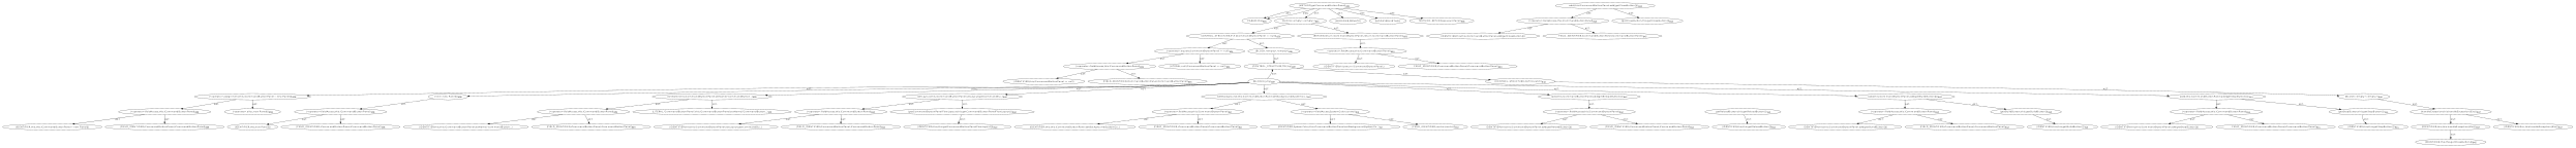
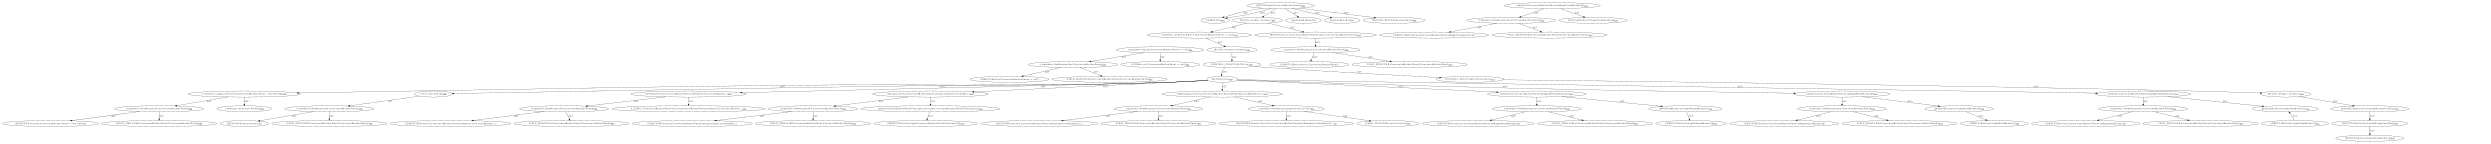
  digraph {
    fontname=Montserrat
    node [fontname=Montserrat]
    edge [fontname=Montserrat]
    n1 [label=<(METHOD,getCommandButtonPanel)<SUB>835</SUB>>]
    n2 [label=<(PARAM,this)<SUB>835</SUB>>]
    n3 [label=<(BLOCK,&lt;empty&gt;,&lt;empty&gt;)<SUB>835</SUB>>]
    n4 [label=<(MODIFIER,PRIVATE)>]
    n5 [label=<(MODIFIER,VIRTUAL)>]
    n6 [label=<(METHOD_RETURN,java.awt.Panel)<SUB>835</SUB>>]
    n7 [label=<(CONTROL_STRUCTURE,IF,if (iCommandButtonPanel == null))<SUB>836</SUB>>]
    n8 [label=<(RETURN,return iCommandButtonPanel;,return iCommandButtonPanel;)<SUB>850</SUB>>]
    n9 [label=<(&lt;operator&gt;.equals,iCommandButtonPanel == null)<SUB>836</SUB>>]
    n10 [label=<(BLOCK,&lt;empty&gt;,&lt;empty&gt;)<SUB>836</SUB>>]
    n11 [label=<(&lt;operator&gt;.fieldAccess,this.iCommandButtonPanel)<SUB>850</SUB>>]
    n12 [label=<(&lt;operator&gt;.fieldAccess,this.iCommandButtonPanel)<SUB>836</SUB>>]
    n13 [label=<(LITERAL,null,iCommandButtonPanel == null)<SUB>836</SUB>>]
    n14 [label=<(CONTROL_STRUCTURE,TRY,try)<SUB>837</SUB>>]
    n15 [label=<(IDENTIFIER,this,iCommandButtonPanel == null)>]
    n16 [label=<(FIELD_IDENTIFIER,iCommandButtonPanel,iCommandButtonPanel)<SUB>836</SUB>>]
    n17 [label=<(BLOCK,try,try)<SUB>837</SUB>>]
    n18 [label=<(CONTROL_STRUCTURE,CATCH,catch)<SUB>846</SUB>>]
    n19 [label=<(&lt;operator&gt;.assignment,this.iCommandButtonPanel = new Panel())<SUB>838</SUB>>]
    n20 [label=<(&lt;init&gt;,new Panel())<SUB>838</SUB>>]
    n21 [label=<(setName,this.iCommandButtonPanel.setName(&quot;CommandButton...)<SUB>839</SUB>>]
    n22 [label=<(setLayout,this.iCommandButtonPanel.setLayout(getCommandBu...)<SUB>840</SUB>>]
    n23 [label=<(setBackground,this.iCommandButtonPanel.setBackground(SystemCo...)<SUB>841</SUB>>]
    n24 [label=<(add,this.iCommandButtonPanel.add(getReloadButton()))<SUB>842</SUB>>]
    n25 [label=<(add,this.iCommandButtonPanel.add(getBuildButton()))<SUB>843</SUB>>]
    n26 [label=<(add,this.iCommandButtonPanel.add(getStopButton()))<SUB>844</SUB>>]
    n27 [label=<(BLOCK,&lt;empty&gt;,&lt;empty&gt;)<SUB>846</SUB>>]
    n28 [label=<(&lt;operator&gt;.fieldAccess,this.iCommandButtonPanel)<SUB>838</SUB>>]
    n29 [label=<(&lt;operator&gt;.alloc,new Panel())<SUB>838</SUB>>]
    n30 [label=<(&lt;operator&gt;.fieldAccess,this.iCommandButtonPanel)<SUB>838</SUB>>]
    n31 [label=<(&lt;operator&gt;.fieldAccess,this.iCommandButtonPanel)<SUB>839</SUB>>]
    n32 [label=<(LITERAL,&quot;CommandButtonPanel&quot;,this.iCommandButtonPanel.setName(&quot;CommandButton...)<SUB>839</SUB>>]
    n33 [label=<(&lt;operator&gt;.fieldAccess,this.iCommandButtonPanel)<SUB>840</SUB>>]
    n34 [label=<(getCommandButtonPanelFlowLayout,this.getCommandButtonPanelFlowLayout())<SUB>840</SUB>>]
    n35 [label=<(&lt;operator&gt;.fieldAccess,this.iCommandButtonPanel)<SUB>841</SUB>>]
    n36 [label=<(&lt;operator&gt;.fieldAccess,SystemColor.control)<SUB>841</SUB>>]
    n37 [label=<(&lt;operator&gt;.fieldAccess,this.iCommandButtonPanel)<SUB>842</SUB>>]
    n38 [label=<(getReloadButton,this.getReloadButton())<SUB>842</SUB>>]
    n39 [label=<(&lt;operator&gt;.fieldAccess,this.iCommandButtonPanel)<SUB>843</SUB>>]
    n40 [label=<(getBuildButton,this.getBuildButton())<SUB>843</SUB>>]
    n41 [label=<(&lt;operator&gt;.fieldAccess,this.iCommandButtonPanel)<SUB>844</SUB>>]
    n42 [label=<(getStopButton,this.getStopButton())<SUB>844</SUB>>]
    n43 [label=<(add,this.iCommandButtonPanel.add(getCloseButton()))<SUB>845</SUB>>]
    n44 [label=<(&lt;operator&gt;.fieldAccess,this.iCommandButtonPanel)<SUB>845</SUB>>]
    n45 [label=<(getCloseButton,this.getCloseButton())<SUB>845</SUB>>]
    n46 [label=<(IDENTIFIER,this,this.iCommandButtonPanel = new Panel())>]
    n47 [label=<(FIELD_IDENTIFIER,iCommandButtonPanel,iCommandButtonPanel)<SUB>838</SUB>>]
    n48 [label=<(IDENTIFIER,this,new Panel())>]
    n49 [label=<(FIELD_IDENTIFIER,iCommandButtonPanel,iCommandButtonPanel)<SUB>838</SUB>>]
    n50 [label=<(IDENTIFIER,this,this.iCommandButtonPanel.setName(&quot;CommandButton...)>]
    n51 [label=<(FIELD_IDENTIFIER,iCommandButtonPanel,iCommandButtonPanel)<SUB>839</SUB>>]
    n52 [label=<(IDENTIFIER,this,this.iCommandButtonPanel.setLayout(getCommandBu...)>]
    n53 [label=<(FIELD_IDENTIFIER,iCommandButtonPanel,iCommandButtonPanel)<SUB>840</SUB>>]
    n54 [label=<(IDENTIFIER,this,this.getCommandButtonPanelFlowLayout())<SUB>840</SUB>>]
    n55 [label=<(IDENTIFIER,this,this.iCommandButtonPanel.setBackground(SystemCo...)>]
    n56 [label=<(FIELD_IDENTIFIER,iCommandButtonPanel,iCommandButtonPanel)<SUB>841</SUB>>]
    n57 [label=<(IDENTIFIER,SystemColor,this.iCommandButtonPanel.setBackground(SystemCo...)<SUB>841</SUB>>]
    n58 [label=<(FIELD_IDENTIFIER,control,control)<SUB>841</SUB>>]
    n59 [label=<(IDENTIFIER,this,this.iCommandButtonPanel.add(getReloadButton()))>]
    n60 [label=<(FIELD_IDENTIFIER,iCommandButtonPanel,iCommandButtonPanel)<SUB>842</SUB>>]
    n61 [label=<(IDENTIFIER,this,this.getReloadButton())<SUB>842</SUB>>]
    n62 [label=<(IDENTIFIER,this,this.iCommandButtonPanel.add(getBuildButton()))>]
    n63 [label=<(FIELD_IDENTIFIER,iCommandButtonPanel,iCommandButtonPanel)<SUB>843</SUB>>]
    n64 [label=<(IDENTIFIER,this,this.getBuildButton())<SUB>843</SUB>>]
    n65 [label=<(IDENTIFIER,this,this.iCommandButtonPanel.add(getStopButton()))>]
    n66 [label=<(FIELD_IDENTIFIER,iCommandButtonPanel,iCommandButtonPanel)<SUB>844</SUB>>]
    n67 [label=<(IDENTIFIER,this,this.getStopButton())<SUB>844</SUB>>]
    n68 [label=<(IDENTIFIER,this,this.iCommandButtonPanel.add(getCloseButton()))>]
    n69 [label=<(FIELD_IDENTIFIER,iCommandButtonPanel,iCommandButtonPanel)<SUB>845</SUB>>]
    n70 [label=<(IDENTIFIER,this,this.getCloseButton())<SUB>845</SUB>>]
    n71 [label=<(handleException,this.handleException(iExc))<SUB>847</SUB>>]
    n72 [label=<(IDENTIFIER,this,this.handleException(iExc))<SUB>847</SUB>>]
-   n73 [label=<(IDENTIFIER,iExc,this.handleException(iExc))<SUB>847</SUB>>]
    n74 [label=<(IDENTIFIER,this,return iCommandButtonPanel;)>]
    n75 [label=<(FIELD_IDENTIFIER,iCommandButtonPanel,iCommandButtonPanel)<SUB>850</SUB>>]
    n1 -> n2 [label="AST: "]
    n1 -> n2 [label="DDG: "]
    n1 -> n3 [label="AST: "]
    n1 -> n4 [label="AST: "]
    n1 -> n5 [label="AST: "]
    n1 -> n6 [label="AST: "]
    n3 -> n7 [label="AST: "]
    n3 -> n8 [label="AST: "]
-   n7 -> n9 [label="AST: "]
    n7 -> n10 [label="AST: "]
    n8 -> n11 [label="AST: "]
    n9 -> n12 [label="AST: "]
    n9 -> n13 [label="AST: "]
    n10 -> n14 [label="AST: "]
    n11 -> n74 [label="AST: "]
    n11 -> n75 [label="AST: "]
    n12 -> n15 [label="AST: "]
    n12 -> n16 [label="AST: "]
-   n17 -> n14 [label="AST: "]
+   n14 -> n17 [label="AST: "]
    n14 -> n18 [label="AST: "]
    n17 -> n19 [label="AST: "]
    n17 -> n20 [label="DDG: "]
    n17 -> n21 [label="AST: "]
    n17 -> n22 [label="AST: "]
    n17 -> n23 [label="AST: "]
    n17 -> n24 [label="AST: "]
    n17 -> n25 [label="AST: "]
    n17 -> n26 [label="AST: "]
    n18 -> n27 [label="AST: "]
    n19 -> n28 [label="AST: "]
    n19 -> n29 [label="AST: "]
    n20 -> n30 [label="AST: "]
    n21 -> n31 [label="AST: "]
    n21 -> n32 [label="AST: "]
    n22 -> n33 [label="AST: "]
    n22 -> n34 [label="AST: "]
    n23 -> n35 [label="AST: "]
    n23 -> n36 [label="AST: "]
    n24 -> n37 [label="AST: "]
+   n24 -> n38 [label="AST: "]
    n25 -> n39 [label="AST: "]
    n25 -> n40 [label="AST: "]
    n26 -> n41 [label="AST: "]
    n26 -> n42 [label="AST: "]
    n27 -> n71 [label="AST: "]
    n28 -> n46 [label="AST: "]
    n28 -> n47 [label="AST: "]
    n30 -> n48 [label="AST: "]
    n30 -> n49 [label="AST: "]
    n31 -> n50 [label="AST: "]
    n31 -> n51 [label="AST: "]
    n33 -> n52 [label="AST: "]
    n33 -> n53 [label="AST: "]
    n34 -> n54 [label="AST: "]
    n35 -> n55 [label="AST: "]
    n35 -> n56 [label="AST: "]
    n36 -> n57 [label="AST: "]
    n36 -> n58 [label="AST: "]
    n37 -> n59 [label="AST: "]
    n37 -> n60 [label="AST: "]
    n38 -> n61 [label="AST: "]
    n39 -> n62 [label="AST: "]
    n39 -> n63 [label="AST: "]
    n40 -> n64 [label="AST: "]
    n41 -> n65 [label="AST: "]
    n41 -> n66 [label="AST: "]
-   n42 -> n67 [label="AST: "]
+   n67 -> n42 [label="AST: "]
    n43 -> n44 [label="AST: "]
    n43 -> n45 [label="AST: "]
    n44 -> n68 [label="AST: "]
    n44 -> n69 [label="AST: "]
    n71 -> n72 [label="AST: "]
-   n71 -> n73 [label="AST: "]
    n72 -> n70 [label="AST: "]
  }
